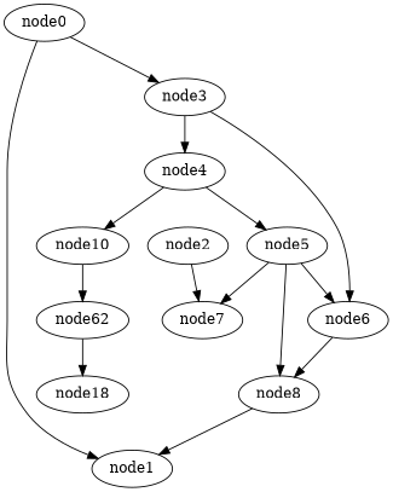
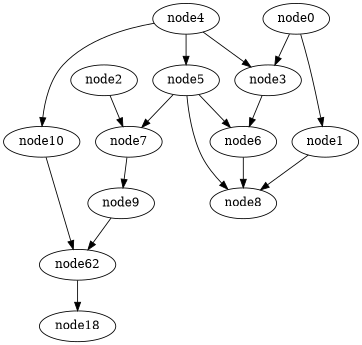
  digraph {
    n1 [label=node62]
    n2 [label=node18]
    node10
+   node9
    node7
    node6
    node8
    node5
    node4
    node3
    node2
    node1
    node0
    n1 -> n2
    node10 -> n1
+   node9 -> n1
+   node7 -> node9
    node6 -> node8
    node5 -> node7
    node5 -> node6
    node5 -> node8
    node4 -> node10
    node4 -> node5
    node3 -> node6
-   node3 -> node4
+   node4 -> node3
    node2 -> node7
-   node8 -> node1
+   node1 -> node8
    node0 -> node3
    node0 -> node1
  }
